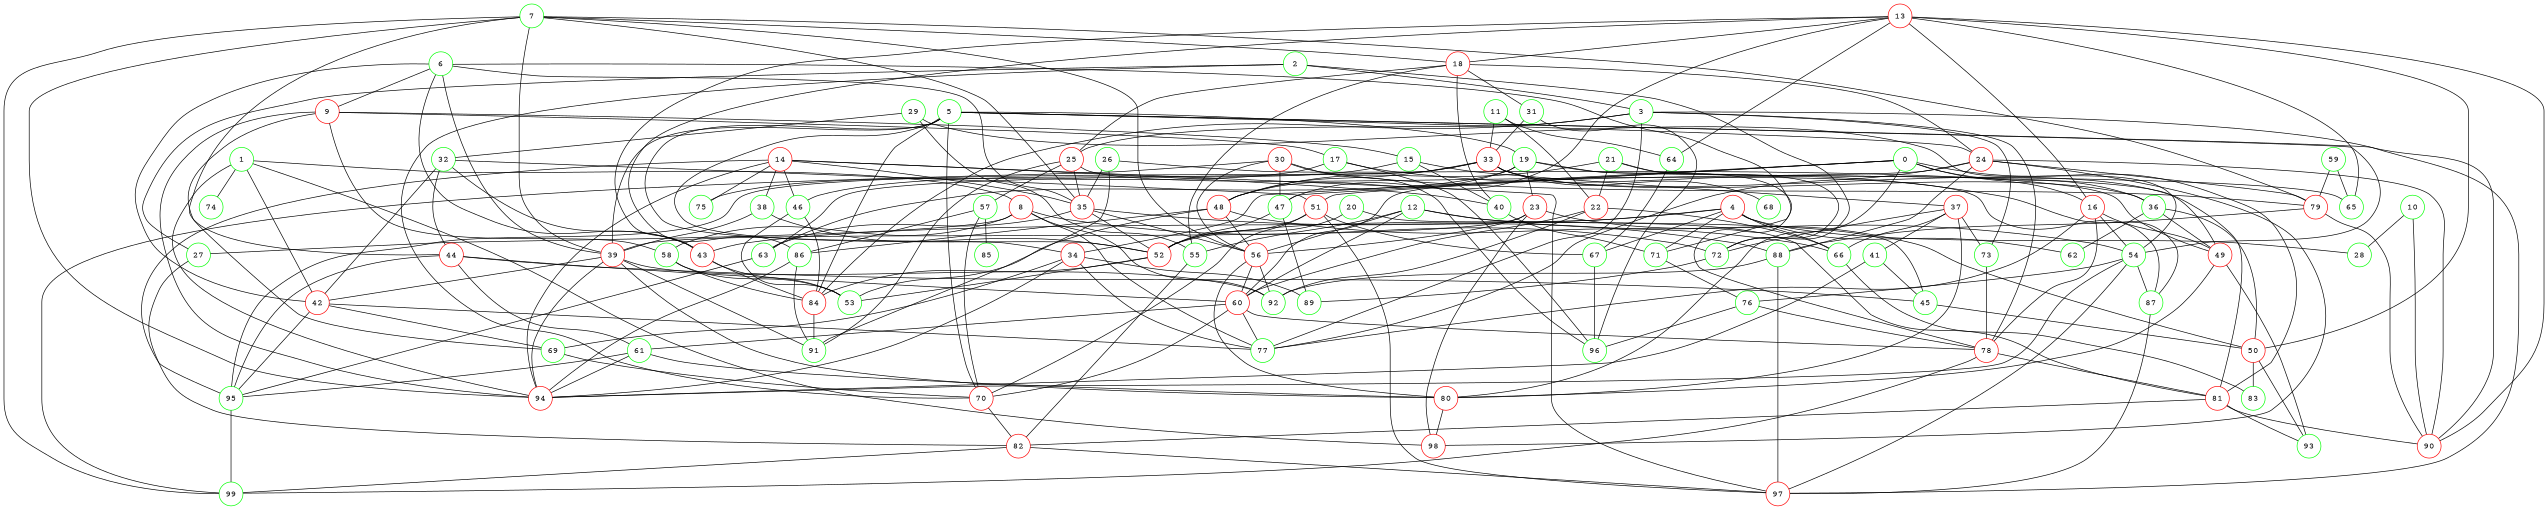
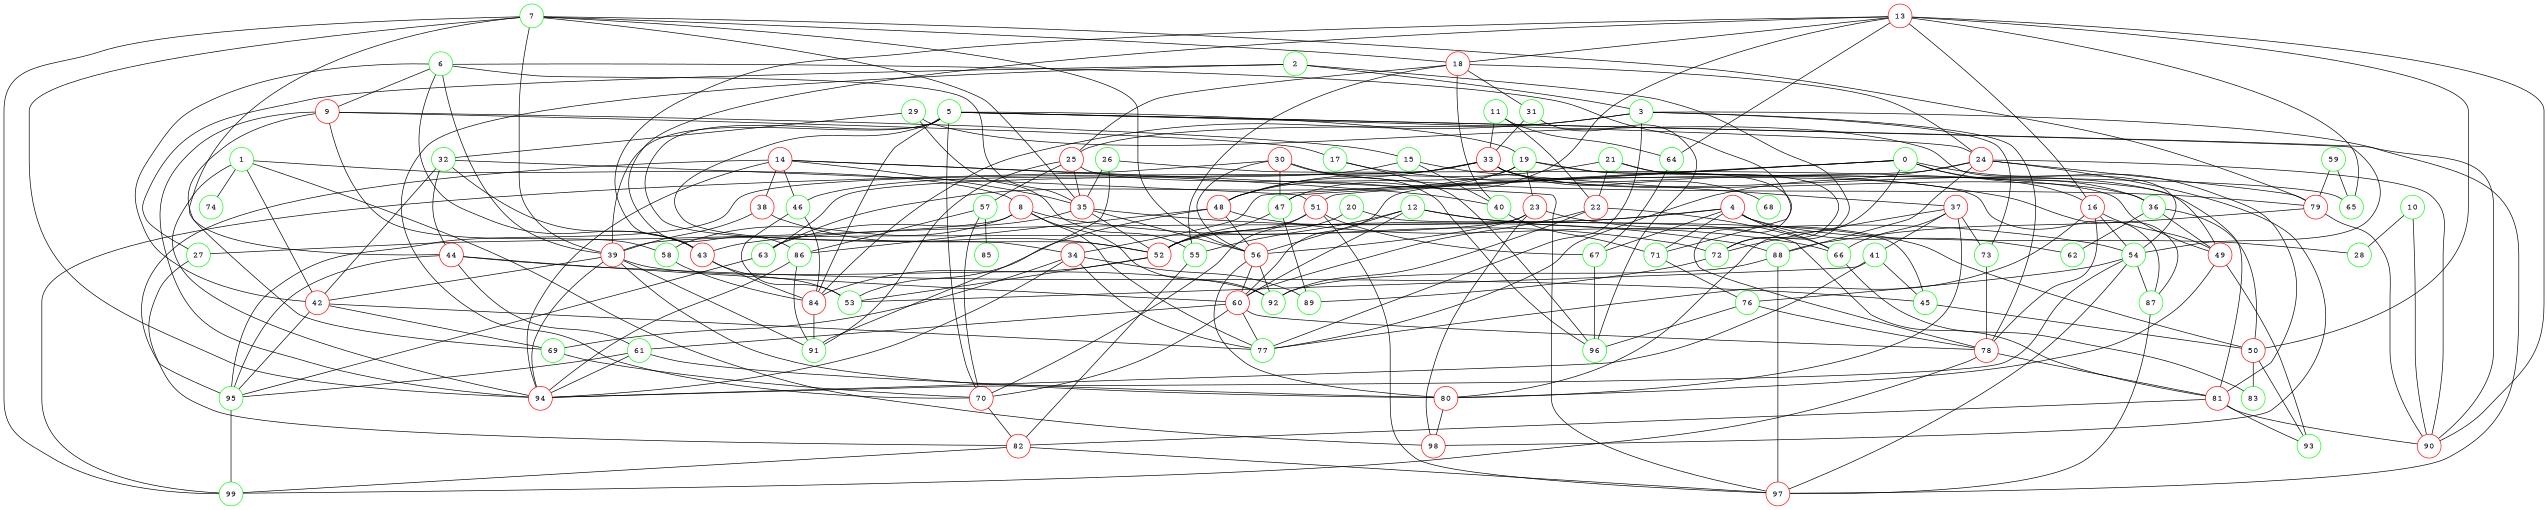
  graph {
    fontname="Courier Prime"
    node [color=green fillcolor=white fixedsize=true fontname="Courier Prime" shape=circle style=filled]
    edge [fontname="Courier Prime"]
    16 [color=red]
    0
    80 [color=red]
    81 [color=red]
    34 [color=red]
    51 [color=red]
    36
    47
    49 [color=red]
    54
    78 [color=red]
    77
    98 [color=red]
    93
    82 [color=red]
    90 [color=red]
    94 [color=red]
    69
    89
    97 [color=red]
    70 [color=red]
    67
    52 [color=red]
    50 [color=red]
    62
    87
    76
    99
    96
    84 [color=red]
    53
    91
    83
    1
    8 [color=red]
    42 [color=red]
    74
    72
    58
    27
    92
    95
    2
    3
    25 [color=red]
    73
    35 [color=red]
    57
    56 [color=red]
    88
    63
    85
    86
    60 [color=red]
    61
    4 [color=red]
    66
    71
    43 [color=red]
    28
    5
    19
    39 [color=red]
    24 [color=red]
    48 [color=red]
    65
    23 [color=red]
    79 [color=red]
    6
    9 [color=red]
    17
    15
-   75
    37 [color=red]
    40
    46
    41
    45
    7
    18 [color=red]
    44 [color=red]
    55
    31
    33 [color=red]
    68
    10
    11
    64
    22 [color=red]
    12
    13 [color=red]
    14 [color=red]
-   38
+   38 [color=red]
    20
    21
    26
    29
    32
    30 [color=red]
    59
    16 -- 49
    16 -- 54
    16 -- 78
    16 -- 77
    0 -- 16
    0 -- 80
    0 -- 81
    0 -- 34
    0 -- 51
    0 -- 36
    0 -- 47
    80 -- 98
    81 -- 93
    81 -- 82
    81 -- 90
    34 -- 77
    34 -- 94
    34 -- 69
    34 -- 89
    51 -- 97
    51 -- 70
    51 -- 67
    51 -- 52
    36 -- 49
    36 -- 50
    36 -- 62
    47 -- 89
    47 -- 52
    49 -- 80
    49 -- 93
    54 -- 94
    54 -- 97
    54 -- 87
    54 -- 76
    78 -- 81
    78 -- 99
    82 -- 97
    82 -- 99
    69 -- 70
    70 -- 82
    67 -- 96
    52 -- 84
    52 -- 53
    50 -- 93
    50 -- 83
    87 -- 97
    76 -- 78
    76 -- 96
    84 -- 91
    1 -- 98
    1 -- 94
    1 -- 8
    1 -- 42
    1 -- 74
    8 -- 77
    8 -- 72
    8 -- 58
    8 -- 27
    8 -- 92
    42 -- 77
    42 -- 69
    42 -- 95
    72 -- 89
    58 -- 84
    27 -- 82
    95 -- 99
    2 -- 70
    2 -- 72
    2 -- 27
    2 -- 3
    3 -- 78
    3 -- 77
    3 -- 90
    3 -- 84
    3 -- 25
    3 -- 73
    25 -- 87
    25 -- 91
    25 -- 35
    25 -- 57
    73 -- 78
    35 -- 52
    35 -- 56
    35 -- 88
    35 -- 63
    57 -- 70
    57 -- 85
    57 -- 86
    56 -- 80
    56 -- 92
    56 -- 60
    88 -- 97
    88 -- 92
    63 -- 95
    86 -- 94
    86 -- 91
    60 -- 78
    60 -- 77
    60 -- 70
    60 -- 61
    61 -- 80
    61 -- 94
    61 -- 95
    4 -- 67
    4 -- 52
    4 -- 62
    4 -- 66
    4 -- 71
    4 -- 43
    4 -- 28
    66 -- 83
    71 -- 76
    43 -- 84
    43 -- 53
    5 -- 34
    5 -- 54
    5 -- 97
    5 -- 70
    5 -- 52
    5 -- 84
    5 -- 19
    5 -- 39
    5 -- 24
    19 -- 78
    19 -- 63
    19 -- 48
    19 -- 65
    19 -- 23
    39 -- 80
    39 -- 94
    39 -- 91
    39 -- 42
    39 -- 92
    24 -- 77
    24 -- 98
    24 -- 90
    24 -- 88
    24 -- 60
    24 -- 79
    48 -- 53
    48 -- 56
    48 -- 86
    48 -- 66
    23 -- 98
    23 -- 50
    23 -- 56
    23 -- 39
    79 -- 90
    79 -- 88
    6 -- 42
    6 -- 35
    6 -- 71
    6 -- 43
    6 -- 39
    6 -- 9
    9 -- 94
    9 -- 69
    9 -- 58
    9 -- 17
    9 -- 15
    17 -- 87
    17 -- 96
-   17 -- 75
    15 -- 37
    15 -- 40
    15 -- 46
    37 -- 80
    37 -- 72
    37 -- 73
    37 -- 66
    37 -- 41
    40 -- 71
    46 -- 84
    46 -- 53
    41 -- 94
-   58 -- 53
+   41 -- 53
    41 -- 45
    45 -- 50
    7 -- 94
    7 -- 99
    7 -- 35
    7 -- 56
    7 -- 39
    7 -- 79
    7 -- 18
    7 -- 44
    18 -- 25
    18 -- 24
    18 -- 40
    18 -- 55
    18 -- 31
    44 -- 95
    44 -- 60
    44 -- 61
    44 -- 45
    55 -- 82
    31 -- 96
    31 -- 33
    33 -- 81
    33 -- 36
    33 -- 95
    33 -- 63
    33 -- 48
    33 -- 68
    10 -- 90
    10 -- 28
    11 -- 33
    11 -- 64
    11 -- 22
    64 -- 67
    22 -- 92
    22 -- 60
    22 -- 66
    12 -- 81
    12 -- 54
    12 -- 56
    12 -- 60
    12 -- 55
    13 -- 16
    13 -- 47
    13 -- 90
    13 -- 50
    13 -- 86
    13 -- 43
    13 -- 65
    13 -- 18
    13 -- 64
    14 -- 94
    14 -- 97
    14 -- 95
    14 -- 35
-   14 -- 75
    14 -- 40
    14 -- 46
    14 -- 38
    38 -- 52
    38 -- 39
    20 -- 52
    20 -- 45
    21 -- 49
    21 -- 72
    21 -- 48
    21 -- 22
    26 -- 49
    26 -- 91
    26 -- 35
    29 -- 54
    29 -- 55
    29 -- 32
    32 -- 51
    32 -- 42
    32 -- 43
    32 -- 44
    30 -- 47
    30 -- 99
    30 -- 96
    30 -- 56
    30 -- 79
    59 -- 65
    59 -- 79
  }
